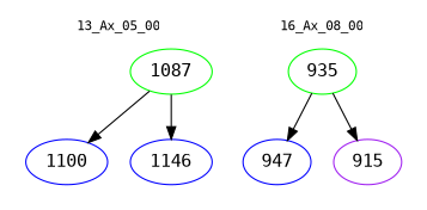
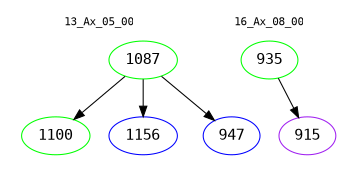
  digraph {
    fontname="DejaVu Sans Mono"
    node [color=blue fontname="DejaVu Sans Mono"]
    edge [color=black fontname="DejaVu Sans Mono"]
    n1 [color=green label=1087]
-   n2 [label=1100]
-   n3 [label=1146]
+   n2 [color=green label=1100]
+   n3 [label=1156]
    n4 [color=green label=935]
    n5 [label=947]
    n6 [color=purple label=915]
    subgraph cluster_1 {
      color=white
      fontsize=10
      label="13_Ax_05_00"
      n1
      n2
      n3
    }
    subgraph cluster_2 {
      color=white
      fontsize=10
      label="16_Ax_08_00"
      n4
      n5
      n6
    }
    n1 -> n2
    n1 -> n3
-   n4 -> n5
+   n1 -> n5
    n4 -> n6
  }
